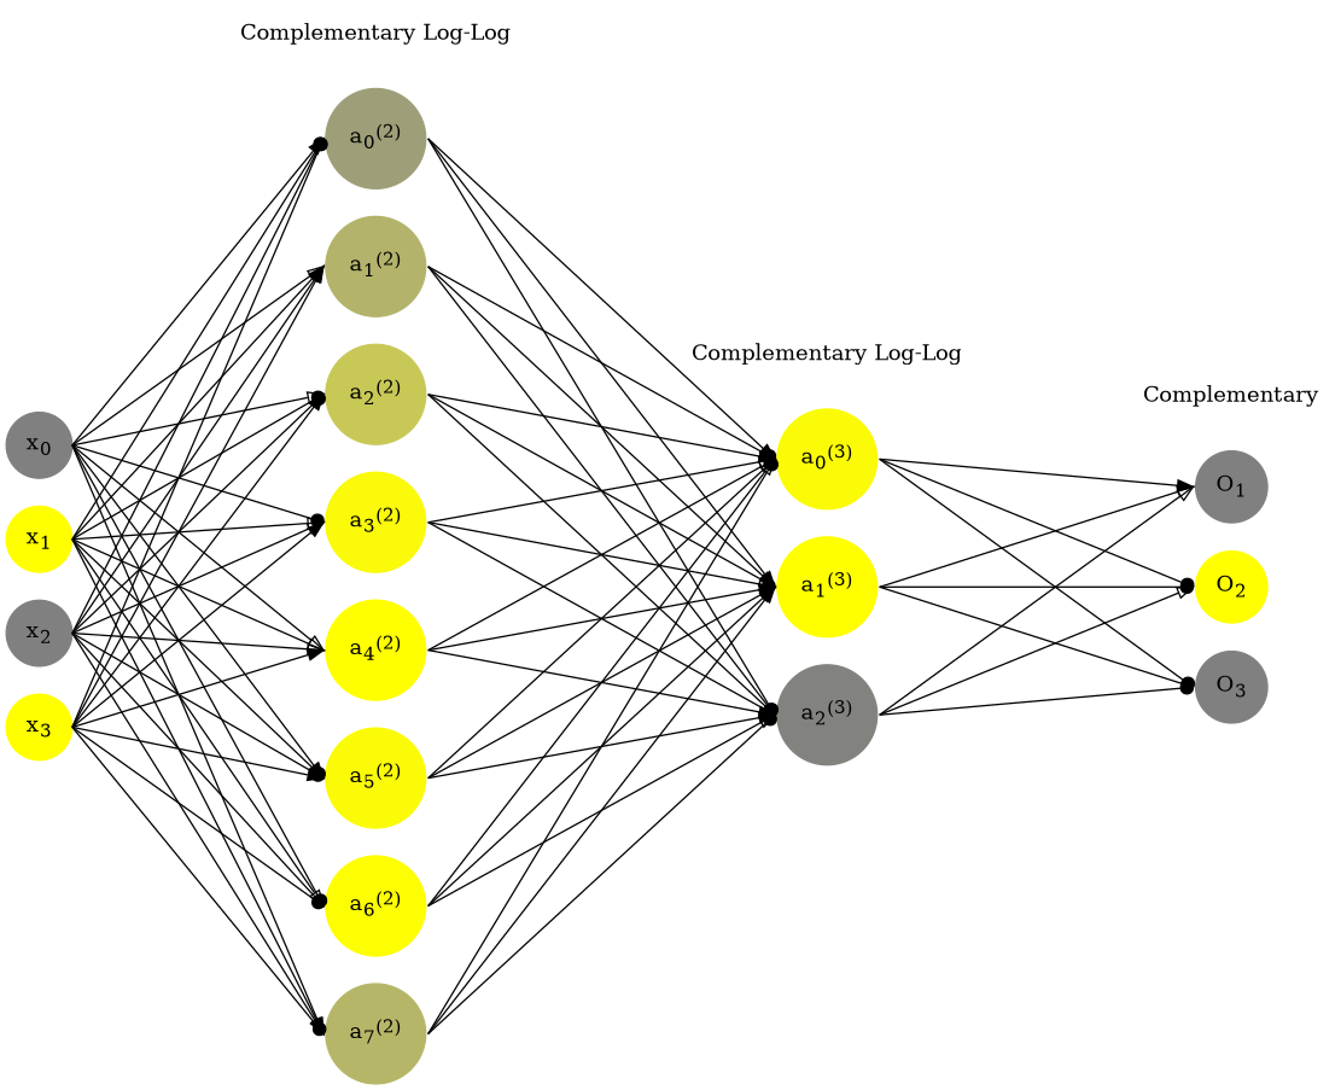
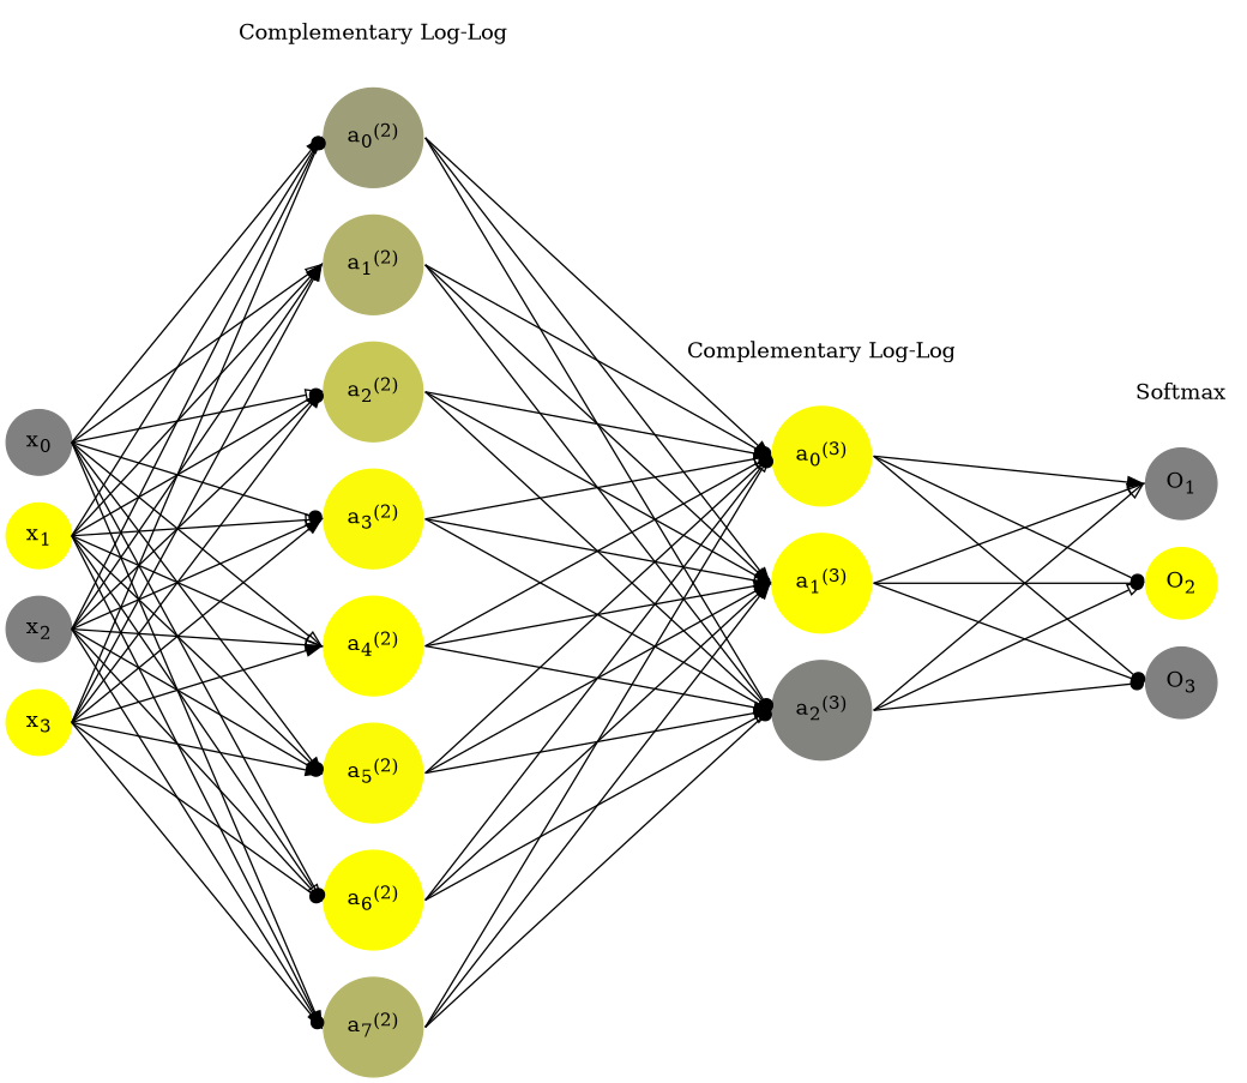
  digraph {
    rankdir=LR
    ranksep=1.4
    splines=false
    node [color="0.1667, 0.0, 0.5" fillcolor="0.1667, 0.0, 0.5" shape=circle style=filled]
    edge [headport=w style=solid tailport=e arrowhead=dot]
    n1 [label=<x<sub>0</sub>>]
    n2 [color="0.1667, 1.0, 1.0" fillcolor="0.1667, 1.0, 1.0" label=<x<sub>1</sub>>]
    n3 [label=<x<sub>2</sub>>]
    n4 [color="0.1667, 1.0, 1.0" fillcolor="0.1667, 1.0, 1.0" label=<x<sub>3</sub>>]
    n5 [color="0.1667, 0.238721, 0.619360" fillcolor="0.1667, 0.238721, 0.619360" label=<a<sub>0</sub><sup>(2)</sup>>]
    n6 [color="0.1667, 0.401945, 0.700973" fillcolor="0.1667, 0.401945, 0.700973" label=<a<sub>1</sub><sup>(2)</sup>>]
    n7 [color="0.1667, 0.563581, 0.781791" fillcolor="0.1667, 0.563581, 0.781791" label=<a<sub>2</sub><sup>(2)</sup>>]
    n8 [color="0.1667, 0.959904, 0.979952" fillcolor="0.1667, 0.959904, 0.979952" label=<a<sub>3</sub><sup>(2)</sup>>]
    n9 [color="0.1667, 1.000000, 1.000000" fillcolor="0.1667, 1.000000, 1.000000" label=<a<sub>4</sub><sup>(2)</sup>>]
    n10 [color="0.1667, 0.966752, 0.983376" fillcolor="0.1667, 0.966752, 0.983376" label=<a<sub>5</sub><sup>(2)</sup>>]
    n11 [color="0.1667, 0.989625, 0.994812" fillcolor="0.1667, 0.989625, 0.994812" label=<a<sub>6</sub><sup>(2)</sup>>]
    n12 [color="0.1667, 0.423688, 0.711844" fillcolor="0.1667, 0.423688, 0.711844" label=<a<sub>7</sub><sup>(2)</sup>>]
    n13 [color="0.1667, 0.966771, 0.983386" fillcolor="0.1667, 0.966771, 0.983386" label=<a<sub>0</sub><sup>(3)</sup>>]
    n14 [color="0.1667, 0.999146, 0.999573" fillcolor="0.1667, 0.999146, 0.999573" label=<a<sub>1</sub><sup>(3)</sup>>]
    n15 [color="0.1667, 0.019524, 0.509762" fillcolor="0.1667, 0.019524, 0.509762" label=<a<sub>2</sub><sup>(3)</sup>>]
    n16 [label=<O<sub>1</sub>>]
    n17 [color="0.1667, 1.0, 1.0" fillcolor="0.1667, 1.0, 1.0" label=<O<sub>2</sub>>]
    n18 [label=<O<sub>3</sub>>]
    n19 [label="Complementary Log-Log" shape=plaintext color="" fillcolor="" style=""]
    n20 [label="Complementary Log-Log" shape=plaintext color="" fillcolor="" style=""]
-   n21 [label=Complementary shape=plaintext color="" fillcolor="" style=""]
+   n21 [label=Softmax shape=plaintext color="" fillcolor="" style=""]
    subgraph sub_1 {
      n1
    }
    subgraph sub_2 {
      n2
    }
    subgraph sub_3 {
      n3
    }
    subgraph sub_4 {
      n4
    }
    subgraph sub_5 {
      n5
    }
    subgraph sub_6 {
      n6
    }
    subgraph sub_7 {
      n7
    }
    subgraph sub_8 {
      n8
    }
    subgraph sub_9 {
      n9
    }
    subgraph sub_10 {
      n10
    }
    subgraph sub_11 {
      n11
    }
    subgraph sub_12 {
      n12
    }
    subgraph sub_13 {
      n13
    }
    subgraph sub_14 {
      n14
    }
    subgraph sub_15 {
      n15
    }
    subgraph sub_16 {
      n16
    }
    subgraph sub_17 {
      n17
    }
    subgraph sub_18 {
      n18
    }
    subgraph sub_19 {
      rank=same
      n1
      n2
      n3
      n4
    }
    subgraph sub_20 {
      rank=same
      n5
      n6
      n7
      n8
      n9
      n10
      n11
      n12
    }
    subgraph sub_21 {
      rank=same
      n13
      n14
      n15
    }
    subgraph sub_22 {
      rank=same
      n16
      n17
      n18
    }
    subgraph sub_23 {
      rank=same
      n5
      n19
    }
    subgraph sub_24 {
      rank=same
      n13
      n20
    }
    subgraph sub_25 {
      rank=same
      n16
      n21
    }
    n1 -> n2 [style=invis arrowhead=""]
    n1 -> n5 [arrowhead=normal]
    n1 -> n6 [arrowhead=onormal]
    n1 -> n7 [arrowhead=onormal]
    n1 -> n8
    n1 -> n9 [arrowhead=onormal]
    n1 -> n10 [arrowhead=normal]
    n1 -> n11
    n1 -> n12 [arrowhead=onormal]
    n2 -> n3 [style=invis arrowhead=""]
    n2 -> n5
    n2 -> n6 [arrowhead=normal]
    n2 -> n7
    n2 -> n8 [arrowhead=onormal]
    n2 -> n9 [arrowhead=onormal]
    n2 -> n10
    n2 -> n11 [arrowhead=onormal]
    n2 -> n12 [arrowhead=normal]
    n3 -> n4 [style=invis arrowhead=""]
    n3 -> n5
    n3 -> n6 [arrowhead=normal]
    n3 -> n7
    n3 -> n8 [arrowhead=onormal]
    n3 -> n9 [arrowhead=onormal]
    n3 -> n10
    n3 -> n11
    n3 -> n12 [arrowhead=normal]
    n4 -> n5
    n4 -> n6 [arrowhead=normal]
    n4 -> n7 [arrowhead=normal]
    n4 -> n8 [arrowhead=normal]
    n4 -> n9 [arrowhead=normal]
    n4 -> n10 [arrowhead=normal]
    n4 -> n11
    n4 -> n12
    n5 -> n6 [style=invis arrowhead=""]
    n5 -> n13 [arrowhead=normal]
    n5 -> n14 [arrowhead=normal]
    n5 -> n15
    n6 -> n7 [style=invis arrowhead=""]
    n6 -> n13
    n6 -> n14 [arrowhead=normal]
    n6 -> n15
    n7 -> n8 [style=invis arrowhead=""]
    n7 -> n13 [arrowhead=normal]
    n7 -> n14 [arrowhead=onormal]
    n7 -> n15
    n8 -> n9 [style=invis arrowhead=""]
    n8 -> n13 [arrowhead=onormal]
    n8 -> n14
    n8 -> n15
    n9 -> n10 [style=invis arrowhead=""]
    n9 -> n13 [arrowhead=onormal]
    n9 -> n14 [arrowhead=normal]
    n9 -> n15 [arrowhead=normal]
    n10 -> n11 [style=invis arrowhead=""]
    n10 -> n13
    n10 -> n14 [arrowhead=normal]
    n10 -> n15 [arrowhead=normal]
    n11 -> n12 [style=invis arrowhead=""]
    n11 -> n13 [arrowhead=onormal]
    n11 -> n14 [arrowhead=onormal]
    n11 -> n15 [arrowhead=onormal]
    n12 -> n13
    n12 -> n14 [arrowhead=normal]
    n12 -> n15
    n13 -> n14 [style=invis arrowhead=""]
    n13 -> n16 [arrowhead=normal]
    n13 -> n17
    n13 -> n18
    n14 -> n15 [style=invis arrowhead=""]
    n14 -> n16 [arrowhead=onormal]
    n14 -> n17
    n14 -> n18
    n15 -> n16 [arrowhead=onormal]
    n15 -> n17 [arrowhead=onormal]
    n15 -> n18
    n16 -> n17 [style=invis arrowhead=""]
    n17 -> n18 [style=invis arrowhead=""]
    n19 -> n5 [style=invis arrowhead=""]
    n20 -> n13 [style=invis arrowhead=""]
    n21 -> n16 [style=invis arrowhead=""]
  }
